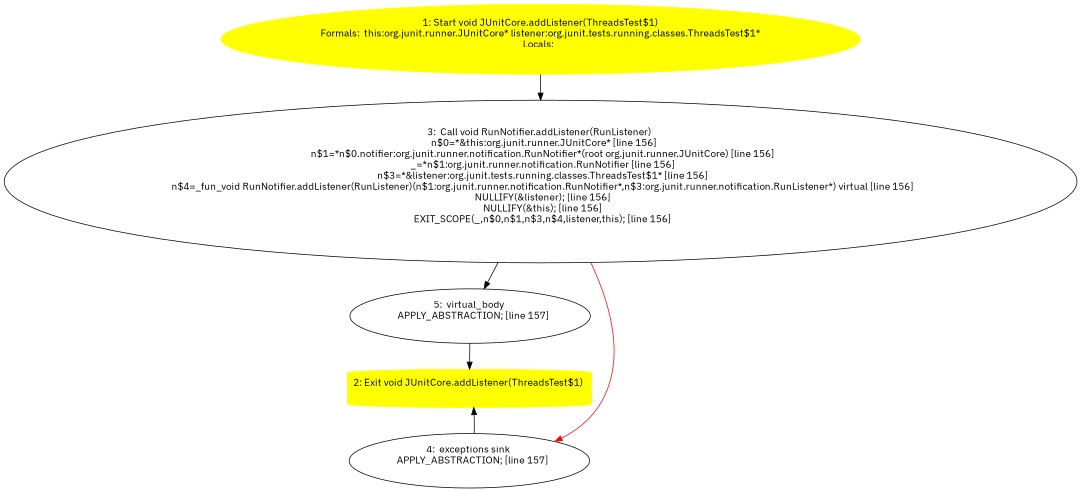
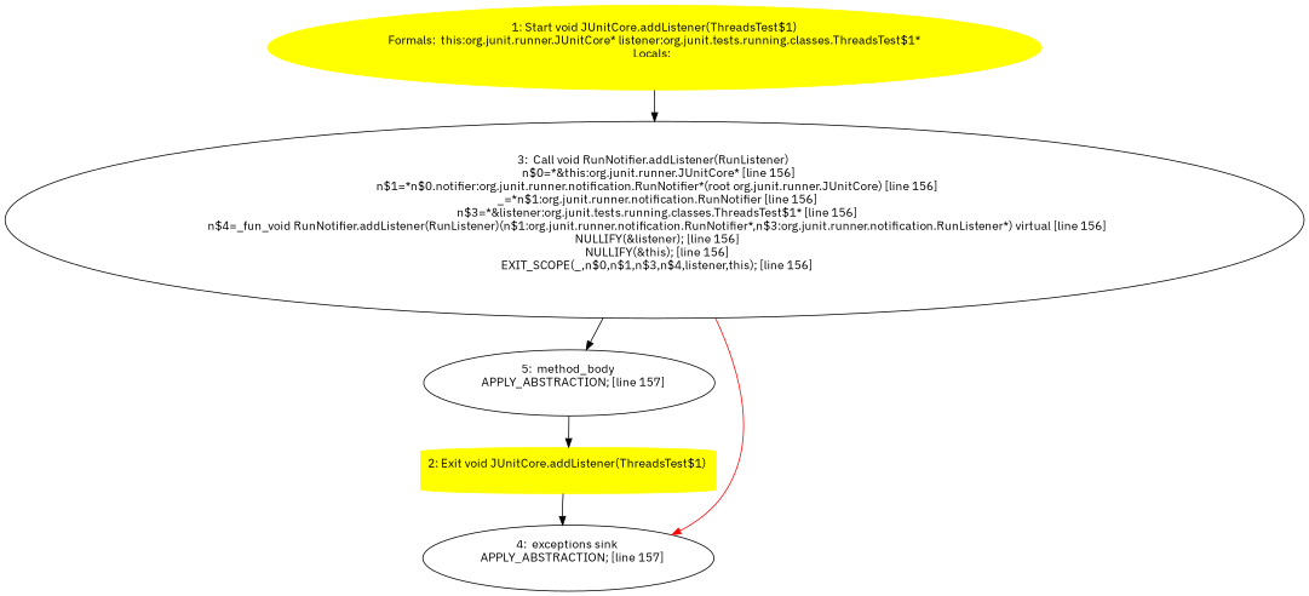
  digraph {
    fontname="IBM Plex Sans"
    node [fontname="IBM Plex Sans" shape=ellipse]
    edge [fontname="IBM Plex Sans"]
    n1 [color=yellow label="1: Start void JUnitCore.addListener(ThreadsTest$1)\nFormals:  this:org.junit.runner.JUnitCore* listener:org.junit.tests.running.classes.ThreadsTest$1*\nLocals:  \n  " style=filled]
    n2 [label="3:  Call void RunNotifier.addListener(RunListener) \n   n$0=*&this:org.junit.runner.JUnitCore* [line 156]\n  n$1=*n$0.notifier:org.junit.runner.notification.RunNotifier*(root org.junit.runner.JUnitCore) [line 156]\n  _=*n$1:org.junit.runner.notification.RunNotifier [line 156]\n  n$3=*&listener:org.junit.tests.running.classes.ThreadsTest$1* [line 156]\n  n$4=_fun_void RunNotifier.addListener(RunListener)(n$1:org.junit.runner.notification.RunNotifier*,n$3:org.junit.runner.notification.RunListener*) virtual [line 156]\n  NULLIFY(&listener); [line 156]\n  NULLIFY(&this); [line 156]\n  EXIT_SCOPE(_,n$0,n$1,n$3,n$4,listener,this); [line 156]\n "]
-   n3 [label="5:  virtual_body \n   APPLY_ABSTRACTION; [line 157]\n "]
+   n3 [label="5:  method_body \n   APPLY_ABSTRACTION; [line 157]\n "]
    n4 [label="4:  exceptions sink \n   APPLY_ABSTRACTION; [line 157]\n "]
    n5 [color=yellow label="2: Exit void JUnitCore.addListener(ThreadsTest$1) \n  " shape=cylinder style=filled]
    n1 -> n2
    n2 -> n3
    n2 -> n4 [color=red]
    n3 -> n5
-   n4 -> n5
+   n5 -> n4
  }
